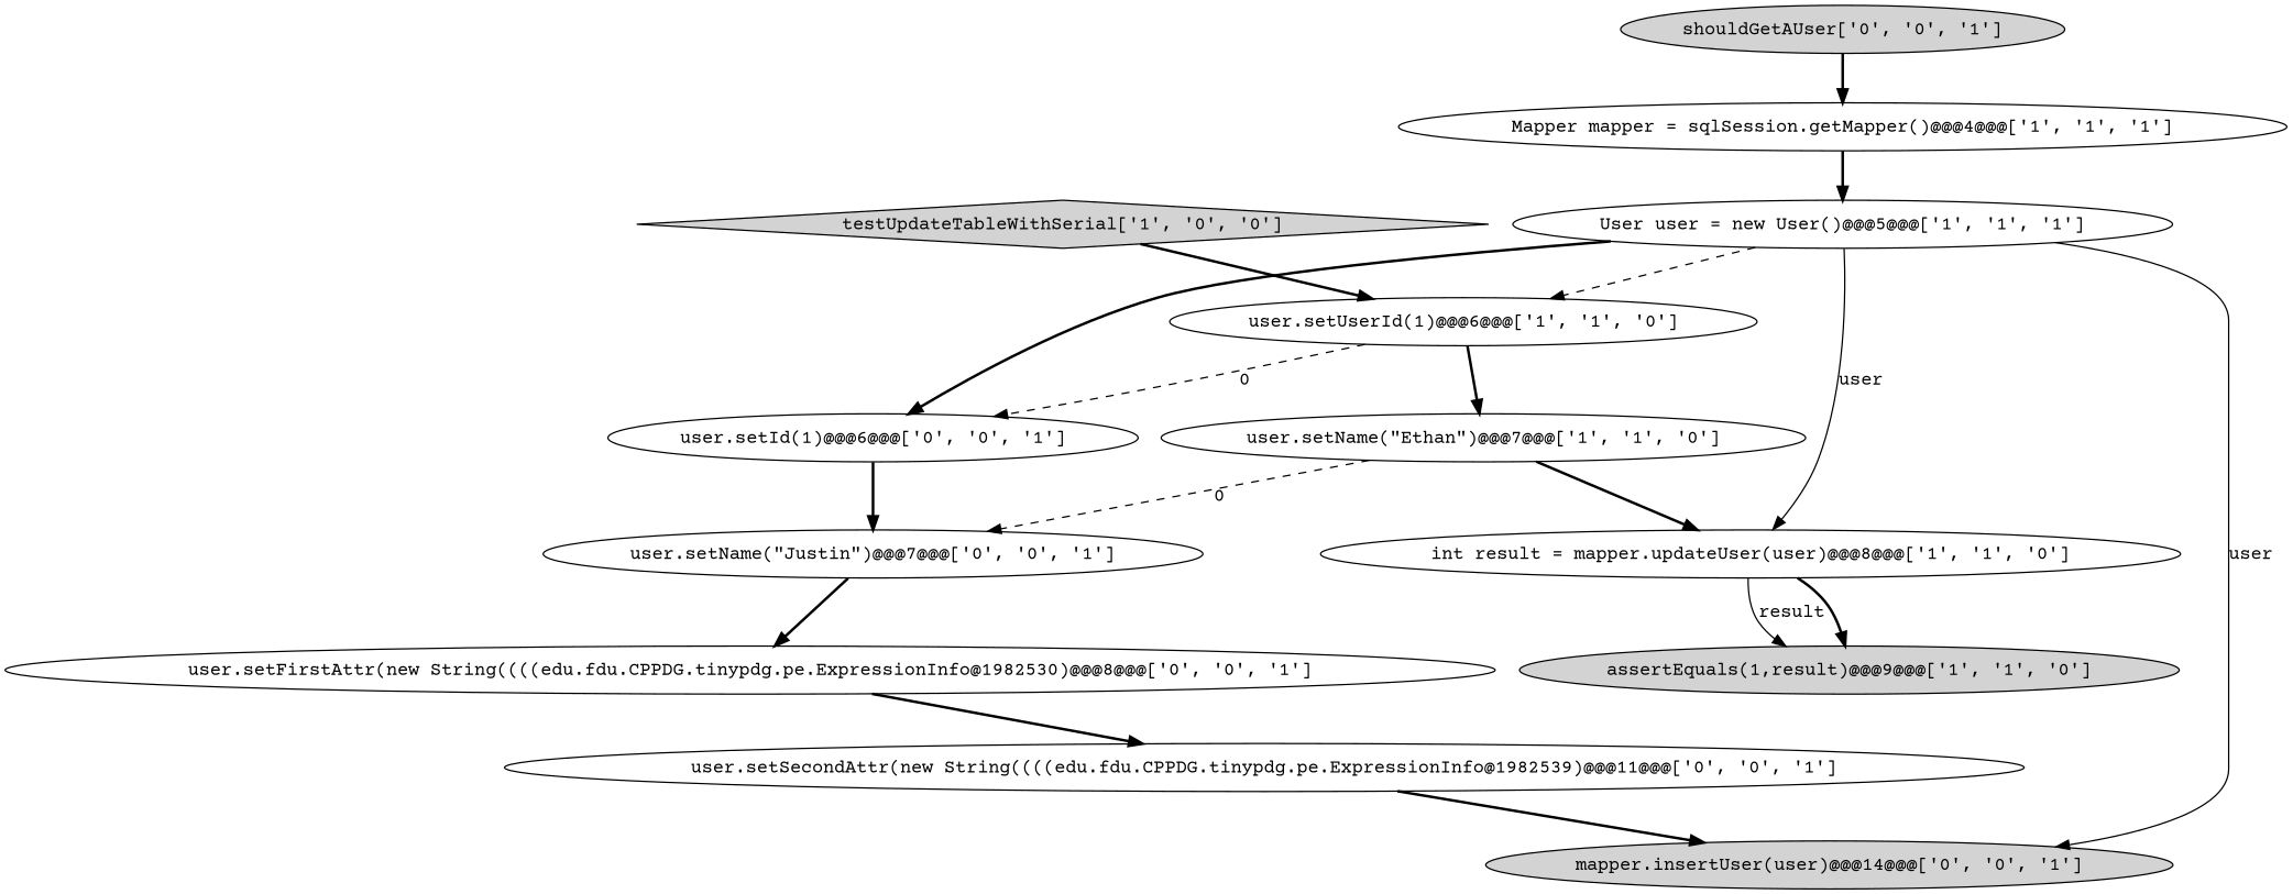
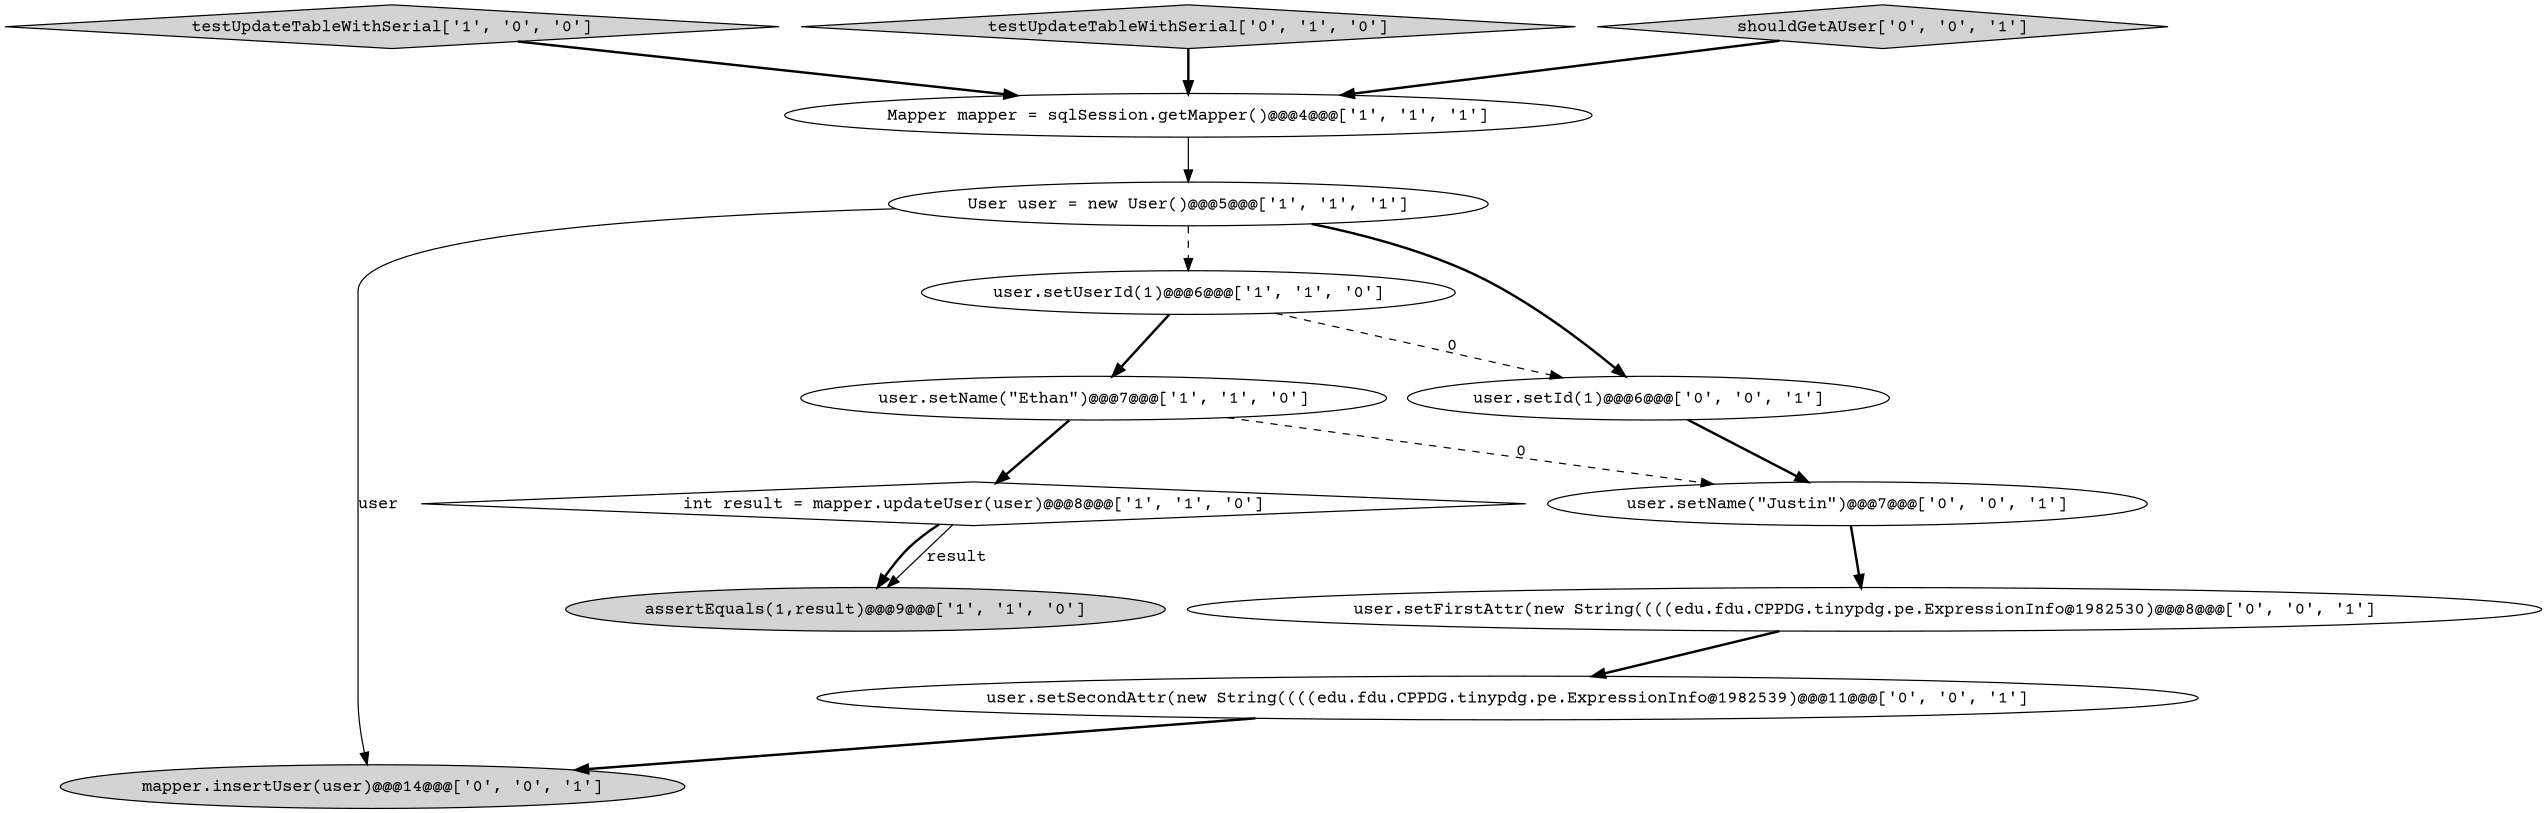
  digraph {
    fontname="Courier Prime"
    node [fillcolor=white fontname="Courier Prime" shape=ellipse style=filled]
    edge [fontname="Courier Prime" style=bold]
    n1 [label="Mapper mapper = sqlSession.getMapper()@@@4@@@['1', '1', '1']"]
    n2 [label="User user = new User()@@@5@@@['1', '1', '1']"]
-   n3 [label="int result = mapper.updateUser(user)@@@8@@@['1', '1', '0']"]
+   n3 [label="int result = mapper.updateUser(user)@@@8@@@['1', '1', '0']" shape=diamond]
    n4 [fillcolor=lightgray label="mapper.insertUser(user)@@@14@@@['0', '0', '1']"]
    n5 [label="user.setUserId(1)@@@6@@@['1', '1', '0']"]
    n6 [label="user.setId(1)@@@6@@@['0', '0', '1']"]
    n7 [fillcolor=lightgray label="assertEquals(1,result)@@@9@@@['1', '1', '0']"]
    n8 [label="user.setName(\"Justin\")@@@7@@@['0', '0', '1']"]
    n9 [label="user.setFirstAttr(new String((((edu.fdu.CPPDG.tinypdg.pe.ExpressionInfo@1982530)@@@8@@@['0', '0', '1']"]
    n10 [label="user.setSecondAttr(new String((((edu.fdu.CPPDG.tinypdg.pe.ExpressionInfo@1982539)@@@11@@@['0', '0', '1']"]
    n11 [label="user.setName(\"Ethan\")@@@7@@@['1', '1', '0']"]
    n12 [fillcolor=lightgray label="testUpdateTableWithSerial['1', '0', '0']" shape=diamond]
-   n14 [fillcolor=lightgray label="shouldGetAUser['0', '0', '1']"]
-   n1 -> n2
-   n2 -> n3 [label=user style=solid]
+   n13 [fillcolor=lightgray label="testUpdateTableWithSerial['0', '1', '0']" shape=diamond]
+   n14 [fillcolor=lightgray label="shouldGetAUser['0', '0', '1']" shape=diamond]
+   n1 -> n2 [style=solid]
    n2 -> n4 [label=user style=solid]
    n2 -> n5 [style=dashed]
    n2 -> n6
    n3 -> n7 [label=result style=solid]
    n3 -> n7
    n5 -> n6 [label=0 style=dashed]
    n5 -> n11
    n6 -> n8
    n8 -> n9
    n9 -> n10
    n10 -> n4
    n11 -> n3
    n11 -> n8 [label=0 style=dashed]
-   n12 -> n5
+   n12 -> n1
+   n13 -> n1
    n14 -> n1
  }
